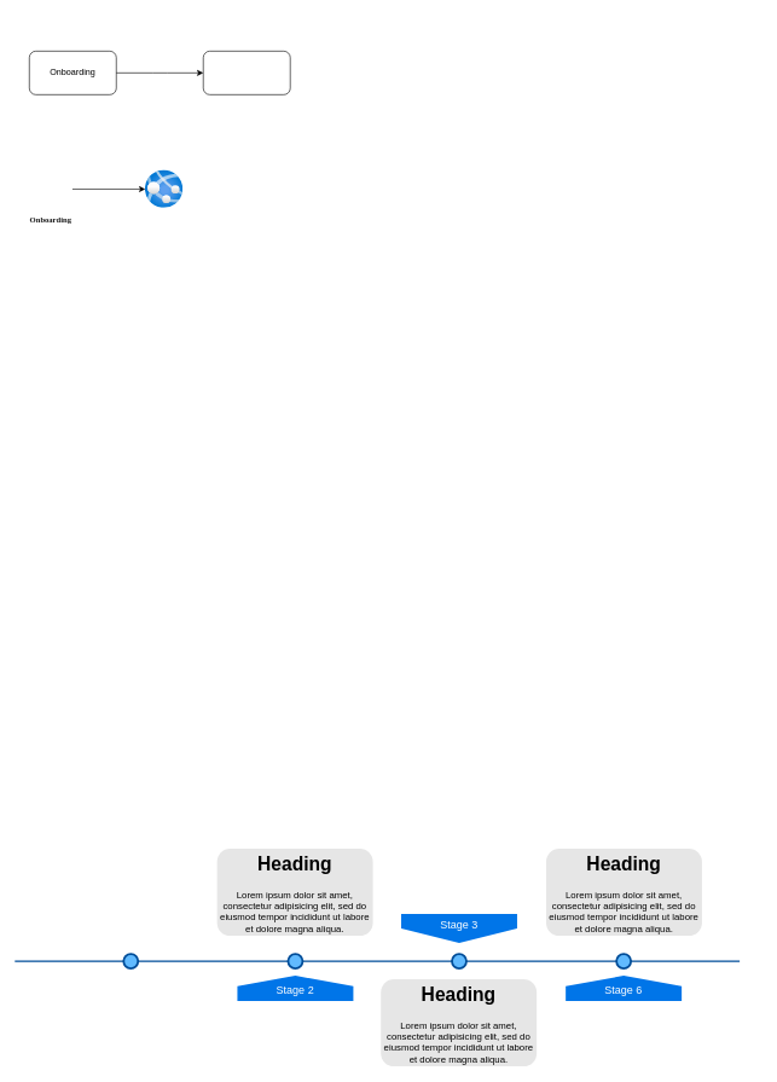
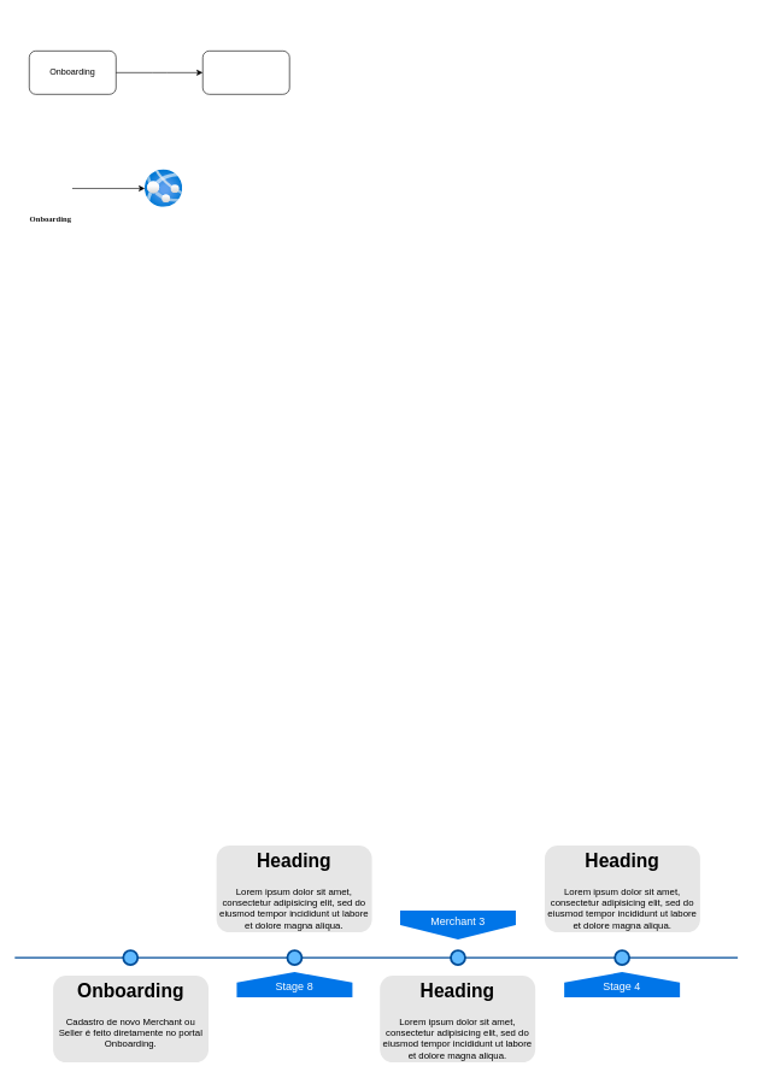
  <mxCell id="0" />
  <mxCell id="1" parent="0" />
  <mxCell id="2" value="" style="line;strokeWidth=2;html=1;fillColor=none;fontSize=28;fontColor=#004D99;strokeColor=#004D99;" parent="1" vertex="1"><mxGeometry x="20" y="1320" width="1000" height="10" as="geometry" /></mxCell>
- <mxCell id="3" value="&lt;span&gt;Stage 3&lt;/span&gt;" style="shape=offPageConnector;whiteSpace=wrap;html=1;fillColor=#0075E8;fontSize=15;fontColor=#FFFFFF;size=0.509;verticalAlign=top;strokeColor=none;" parent="1" vertex="1"><mxGeometry x="553" y="1260" width="160" height="40" as="geometry" /></mxCell>
- <mxCell id="4" value="&lt;span&gt;Stage 2&lt;/span&gt;" style="shape=offPageConnector;whiteSpace=wrap;html=1;fillColor=#0075E8;fontSize=15;fontColor=#FFFFFF;size=0.418;flipV=1;verticalAlign=bottom;strokeColor=none;spacingBottom=4;" parent="1" vertex="1"><mxGeometry x="327" y="1345" width="160" height="35" as="geometry" /></mxCell>
- <mxCell id="5" value="&lt;span&gt;Stage 6&lt;/span&gt;" style="shape=offPageConnector;whiteSpace=wrap;html=1;fillColor=#0075E8;fontSize=15;fontColor=#FFFFFF;size=0.418;flipV=1;verticalAlign=bottom;strokeColor=none;spacingBottom=4;" parent="1" vertex="1"><mxGeometry x="780" y="1345" width="160" height="35" as="geometry" /></mxCell>
+ <mxCell id="3" value="&lt;span&gt;Merchant 3&lt;/span&gt;" style="shape=offPageConnector;whiteSpace=wrap;html=1;fillColor=#0075E8;fontSize=15;fontColor=#FFFFFF;size=0.509;verticalAlign=top;strokeColor=none;" parent="1" vertex="1"><mxGeometry x="553" y="1260" width="160" height="40" as="geometry" /></mxCell>
+ <mxCell id="4" value="&lt;span&gt;Stage 8&lt;/span&gt;" style="shape=offPageConnector;whiteSpace=wrap;html=1;fillColor=#0075E8;fontSize=15;fontColor=#FFFFFF;size=0.418;flipV=1;verticalAlign=bottom;strokeColor=none;spacingBottom=4;" parent="1" vertex="1"><mxGeometry x="327" y="1345" width="160" height="35" as="geometry" /></mxCell>
+ <mxCell id="5" value="&lt;span&gt;Stage 4&lt;/span&gt;" style="shape=offPageConnector;whiteSpace=wrap;html=1;fillColor=#0075E8;fontSize=15;fontColor=#FFFFFF;size=0.418;flipV=1;verticalAlign=bottom;strokeColor=none;spacingBottom=4;" parent="1" vertex="1"><mxGeometry x="780" y="1345" width="160" height="35" as="geometry" /></mxCell>
  <mxCell id="6" value="" style="ellipse;whiteSpace=wrap;html=1;fillColor=#61BAFF;fontSize=28;fontColor=#004D99;strokeWidth=3;strokeColor=#004D99;" parent="1" vertex="1"><mxGeometry x="170" y="1315" width="20" height="20" as="geometry" /></mxCell>
  <mxCell id="7" value="" style="ellipse;whiteSpace=wrap;html=1;fillColor=#61BAFF;fontSize=28;fontColor=#004D99;strokeWidth=3;strokeColor=#004D99;" parent="1" vertex="1"><mxGeometry x="397" y="1315" width="20" height="20" as="geometry" /></mxCell>
  <mxCell id="8" value="" style="ellipse;whiteSpace=wrap;html=1;fillColor=#61BAFF;fontSize=28;fontColor=#004D99;strokeWidth=3;strokeColor=#004D99;" parent="1" vertex="1"><mxGeometry x="623" y="1315" width="20" height="20" as="geometry" /></mxCell>
  <mxCell id="9" value="" style="ellipse;whiteSpace=wrap;html=1;fillColor=#61BAFF;fontSize=28;fontColor=#004D99;strokeWidth=3;strokeColor=#004D99;" parent="1" vertex="1"><mxGeometry x="850" y="1315" width="20" height="20" as="geometry" /></mxCell>
+ <mxCell id="10" value="&lt;h1&gt;Onboarding&lt;/h1&gt;&lt;p&gt;Cadastro de novo Merchant ou Seller é feito diretamente no portal Onboarding.&lt;/p&gt;" style="text;html=1;spacing=5;spacingTop=-20;whiteSpace=wrap;overflow=hidden;strokeColor=none;strokeWidth=3;fillColor=#E6E6E6;fontSize=13;fontColor=#000000;align=center;rounded=1;" parent="1" vertex="1"><mxGeometry x="73" y="1350" width="215" height="120" as="geometry" /></mxCell>
  <mxCell id="11" value="&lt;h1&gt;Heading&lt;/h1&gt;&lt;p&gt;Lorem ipsum dolor sit amet, consectetur adipisicing elit, sed do eiusmod tempor incididunt ut labore et dolore magna aliqua.&lt;/p&gt;" style="text;html=1;spacing=5;spacingTop=-20;whiteSpace=wrap;overflow=hidden;strokeColor=none;strokeWidth=3;fillColor=#E6E6E6;fontSize=13;fontColor=#000000;align=center;rounded=1;" parent="1" vertex="1"><mxGeometry x="299" y="1170" width="215" height="120" as="geometry" /></mxCell>
  <mxCell id="12" value="&lt;h1&gt;Heading&lt;/h1&gt;&lt;p&gt;Lorem ipsum dolor sit amet, consectetur adipisicing elit, sed do eiusmod tempor incididunt ut labore et dolore magna aliqua.&lt;/p&gt;" style="text;html=1;spacing=5;spacingTop=-20;whiteSpace=wrap;overflow=hidden;strokeColor=none;strokeWidth=3;fillColor=#E6E6E6;fontSize=13;fontColor=#000000;align=center;rounded=1;" parent="1" vertex="1"><mxGeometry x="525" y="1350" width="215" height="120" as="geometry" /></mxCell>
  <mxCell id="13" value="&lt;h1&gt;Heading&lt;/h1&gt;&lt;p&gt;Lorem ipsum dolor sit amet, consectetur adipisicing elit, sed do eiusmod tempor incididunt ut labore et dolore magna aliqua.&lt;/p&gt;" style="text;html=1;spacing=5;spacingTop=-20;whiteSpace=wrap;overflow=hidden;strokeColor=none;strokeWidth=3;fillColor=#E6E6E6;fontSize=13;fontColor=#000000;align=center;rounded=1;" parent="1" vertex="1"><mxGeometry x="753" y="1170" width="215" height="120" as="geometry" /></mxCell>
  <mxCell id="14" value="Onboarding" style="rounded=1;whiteSpace=wrap;html=1;" vertex="1" parent="1"><mxGeometry x="40" y="70" width="120" height="60" as="geometry" /></mxCell>
  <mxCell id="15" value="" style="rounded=1;whiteSpace=wrap;html=1;" vertex="1" parent="1"><mxGeometry x="280" y="70" width="120" height="60" as="geometry" /></mxCell>
  <mxCell id="16" value="" style="edgeStyle=elbowEdgeStyle;elbow=horizontal;endArrow=classic;html=1;exitX=1;exitY=0.5;exitDx=0;exitDy=0;" edge="1" parent="1" source="14"><mxGeometry width="50" height="50" relative="1" as="geometry"><mxPoint x="490" y="430" as="sourcePoint" /><mxPoint x="280" y="100" as="targetPoint" /></mxGeometry></mxCell>
  <mxCell id="17" value="" style="shape=image;imageAspect=0;aspect=fixed;verticalLabelPosition=bottom;verticalAlign=top;image=https://site.getnet.com.br/wp-content/uploads/2021/08/logo-getnet.png;" vertex="1" parent="1"><mxGeometry x="48.5" y="220" width="49.5" height="10.58" as="geometry" /></mxCell>
  <mxCell id="18" style="edgeStyle=orthogonalEdgeStyle;rounded=0;orthogonalLoop=1;jettySize=auto;html=1;exitX=1;exitY=0.5;exitDx=0;exitDy=0;fontFamily=Verdana;fontSize=11;fontColor=#FF0000;" edge="1" parent="1" source="19" target="23"><mxGeometry relative="1" as="geometry" /></mxCell>
  <mxCell id="19" value="Onboarding" style="shape=image;imageAspect=0;aspect=fixed;verticalLabelPosition=bottom;verticalAlign=top;image=https://www.auttar.com.br/wp-content/uploads/2015/07/multiplataforma-50x50.jpg;fontFamily=Verdana;fontStyle=1;fontSize=11;fontColor=#1A1A1A;" vertex="1" parent="1"><mxGeometry x="40" y="230.58" width="59.42" height="59.42" as="geometry" /></mxCell>
  <mxCell id="20" value="" style="shape=image;imageAspect=0;aspect=fixed;verticalLabelPosition=bottom;verticalAlign=top;image=https://www.auttar.com.br/wp-content/uploads/2015/07/pos-50x50.png;" vertex="1" parent="1"><mxGeometry x="990" y="20" width="60" height="60" as="geometry" /></mxCell>
  <mxCell id="21" value="" style="shape=image;imageAspect=0;aspect=fixed;verticalLabelPosition=bottom;verticalAlign=top;image=https://www.auttar.com.br/wp-content/uploads/2015/07/ecommerce1-50x50.png;" vertex="1" parent="1"><mxGeometry x="990" y="100" width="60" height="60" as="geometry" /></mxCell>
  <mxCell id="22" value="" style="shape=image;imageAspect=0;aspect=fixed;verticalLabelPosition=bottom;verticalAlign=top;image=https://www.auttar.com.br/wp-content/uploads/2015/07/mobile-50x50.png;" vertex="1" parent="1"><mxGeometry x="995" y="190" width="50" height="50" as="geometry" /></mxCell>
  <mxCell id="23" value="" style="aspect=fixed;html=1;points=[];align=center;image;fontSize=12;image=img/lib/azure2/app_services/App_Services.svg;" vertex="1" parent="1"><mxGeometry x="200" y="234.29" width="52" height="52" as="geometry" /></mxCell>
